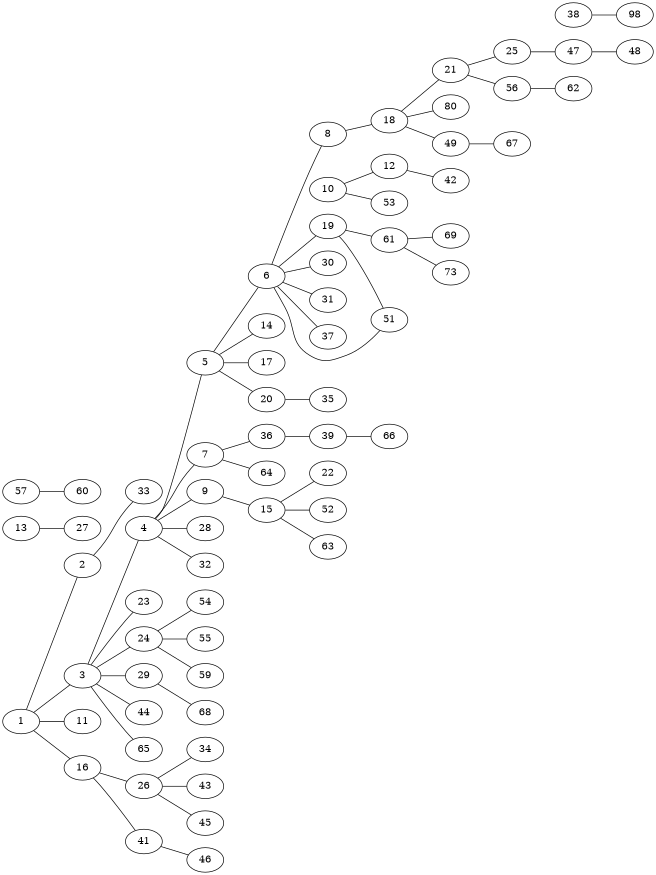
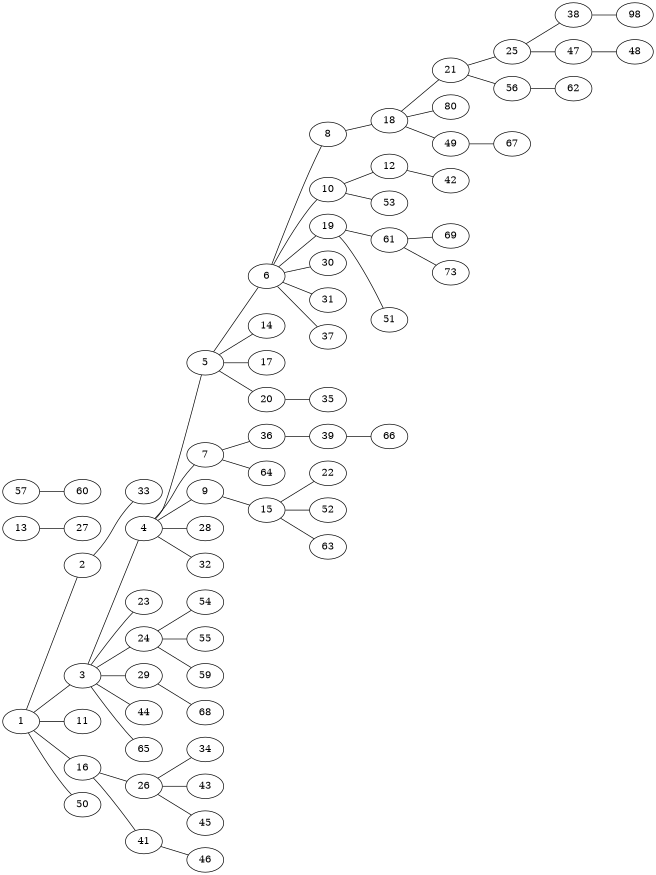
  graph {
    rankdir=LR
    1
    2
    3
    11
    16
+   50
    33
    4
    23
    24
    29
    44
    65
    26
    41
    6
    8
    10
    19
    30
    31
    37
    5
    7
    9
    28
    32
    54
    55
    59
    68
    13
    27
    34
    43
    45
    46
    18
    12
    53
    51
    61
    14
    17
    20
    36
    64
    15
    35
    39
    22
    52
    63
    21
    n55 [label=80]
    49
    42
    69
    n59 [label=73]
    66
    25
    56
    67
    38
    47
    62
    n67 [label=98]
    48
    57
    60
    1 -- 2
    1 -- 3
    1 -- 11
    1 -- 16
+   1 -- 50
    2 -- 33
    3 -- 4
    3 -- 23
    3 -- 24
    3 -- 29
    3 -- 44
    3 -- 65
    16 -- 26
    16 -- 41
    4 -- 5
    4 -- 7
    4 -- 9
    4 -- 28
    4 -- 32
    24 -- 54
    24 -- 55
    24 -- 59
    29 -- 68
    26 -- 34
    26 -- 43
    26 -- 45
    41 -- 46
    6 -- 8
-   6 -- 51
+   6 -- 10
    6 -- 19
    6 -- 30
    6 -- 31
    6 -- 37
    8 -- 18
    10 -- 12
    10 -- 53
    19 -- 51
    19 -- 61
    5 -- 6
    5 -- 14
    5 -- 17
    5 -- 20
    7 -- 36
    7 -- 64
    9 -- 15
    13 -- 27
    18 -- 21
    18 -- n55
    18 -- 49
    12 -- 42
    61 -- 69
    61 -- n59
    20 -- 35
    36 -- 39
    15 -- 22
    15 -- 52
    15 -- 63
    39 -- 66
    21 -- 25
    21 -- 56
    49 -- 67
+   25 -- 38
    25 -- 47
    56 -- 62
    38 -- n67
    47 -- 48
    57 -- 60
  }
